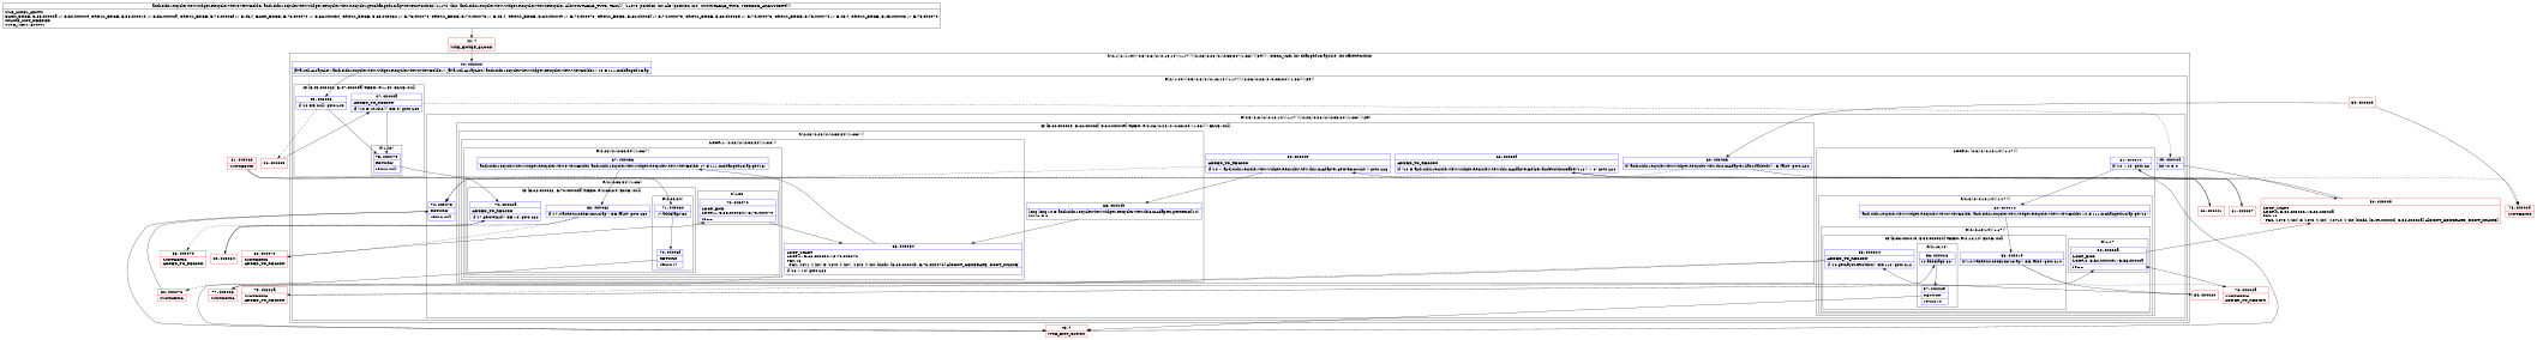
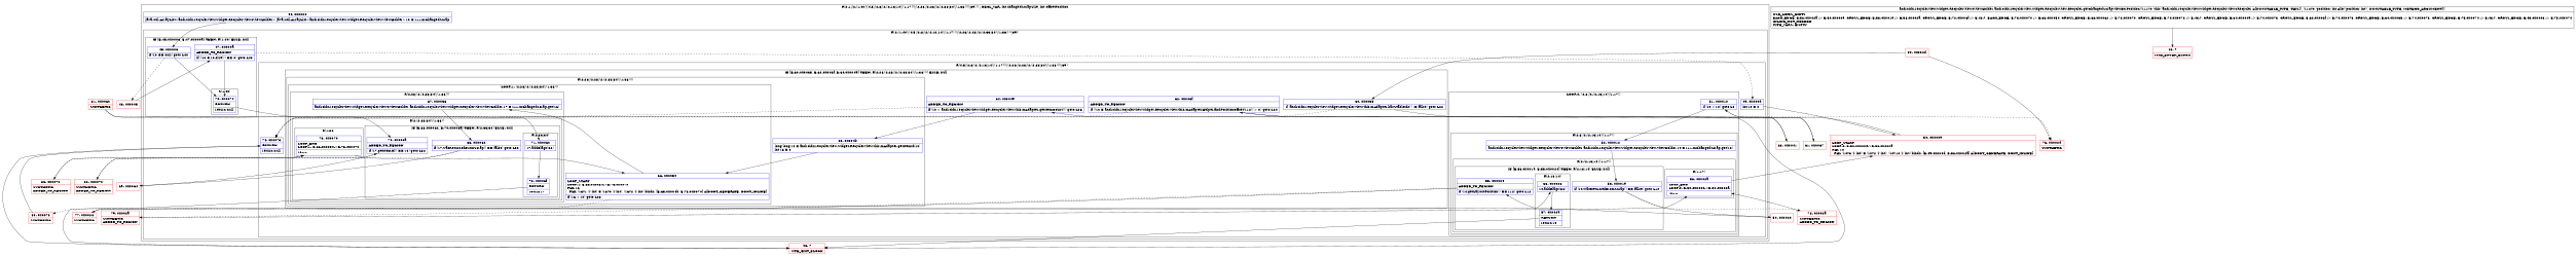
  digraph {
    node [color=blue shape=record]
    n1 [label="{75\:\ 0x0074|RETURN\l|return null\l}"]
    n2 [label="{45\:\ 0x0003|if (r0 == null) goto L40\l}"]
    n3 [label="{47\:\ 0x000a|ADDED_TO_REGION\l|if ((r0 = r0.size()) == 0) goto L40\l}"]
    n4 [label="{56\:\ 0x0026|r4.addFlags(32)\l}"]
    n5 [label="{57\:\ 0x0029|RETURN\l|return r4\l}"]
    n6 [label="{53\:\ 0x001e|if (r4.wasReturnedFromScrap() == false) goto L10\l}"]
    n7 [label="{55\:\ 0x0024|ADDED_TO_REGION\l|if (r4.getLayoutPosition() == r12) goto L12\l}"]
    n8 [label="{58\:\ 0x002a|LOOP_END\lLOOP:0: B:50:0x000e\-\>B:58:0x002a\l|r0++\l}"]
    n9 [label="{52\:\ 0x0012|androidx.recyclerview.widget.RecyclerView$ViewHolder androidx.recyclerview.widget.RecyclerView.ViewHolder r4 = r11.mChangedScrap.get(r0)\l}"]
    n10 [label="{51\:\ 0x0010|if (r0 \< r0) goto L8\l}"]
    n11 [label="{71\:\ 0x006c|r7.addFlags(32)\l}"]
    n12 [label="{72\:\ 0x006f|RETURN\l|return r7\l}"]
    n13 [label="{68\:\ 0x0062|if (r7.wasReturnedFromScrap() == false) goto L30\l}"]
    n14 [label="{70\:\ 0x006a|ADDED_TO_REGION\l|if (r7.getItemId() == r4) goto L32\l}"]
    n15 [label="{73\:\ 0x0070|LOOP_END\lLOOP:1: B:66:0x0054\-\>B:73:0x0070\l|r6++\l}"]
    n16 [label="{67\:\ 0x0056|androidx.recyclerview.widget.RecyclerView$ViewHolder androidx.recyclerview.widget.RecyclerView.ViewHolder r7 = r11.mChangedScrap.get(r6)\l}"]
    n17 [label="{66\:\ 0x0054|LOOP_START\lLOOP:1: B:66:0x0054\-\>B:73:0x0070\lPHI: r6 \l  PHI: (r6v1 'i' int) = (r6v0 'i' int), (r6v2 'i' int) binds: [B:65:0x004b, B:73:0x0070] A[DONT_GENERATE, DONT_INLINE]\l|if (r6 \< r0) goto L28\l}"]
    n18 [label="{65\:\ 0x004b|long long r4 = androidx.recyclerview.widget.RecyclerView.this.mAdapter.getItemId(r0)\lint r6 = 0\l}"]
    n19 [label="{60\:\ 0x0035|if (androidx.recyclerview.widget.RecyclerView.this.mAdapter.hasStableIds() != false) goto L22\l}"]
    n20 [label="{62\:\ 0x003f|ADDED_TO_REGION\l|if ((r0 = androidx.recyclerview.widget.RecyclerView.this.mAdapterHelper.findPositionOffset(r12)) \> 0) goto L24\l}"]
    n21 [label="{64\:\ 0x0049|ADDED_TO_REGION\l|if (r0 \< androidx.recyclerview.widget.RecyclerView.this.mAdapter.getItemCount()) goto L26\l}"]
    n22 [label="{49\:\ 0x000d|int r0 = 0\l}"]
    n23 [label="{74\:\ 0x0073|RETURN\l|return null\l}"]
    n24 [label="{44\:\ 0x0000|java.util.ArrayList\<androidx.recyclerview.widget.RecyclerView$ViewHolder\> java.util.ArrayList\<androidx.recyclerview.widget.RecyclerView.ViewHolder\> r0 = r11.mChangedScrap\l}"]
    n25 [color=red label="{43\:\ ?|MTH_EXIT_BLOCK\l}"]
    n26 [color=red label="{46\:\ 0x0005}"]
    n27 [color=red label="{54\:\ 0x0020}"]
    n28 [color=red label="{78\:\ 0x002a|SYNTHETIC\lADDED_TO_REGION\l}"]
    n29 [color=red label="{77\:\ 0x0026|SYNTHETIC\l}"]
    n30 [color=red label="{79\:\ 0x002a|SYNTHETIC\lADDED_TO_REGION\l}"]
    n31 [color=red label="{50\:\ 0x000e|LOOP_START\lLOOP:0: B:50:0x000e\-\>B:58:0x002a\lPHI: r0 \l  PHI: (r0v3 'i' int) = (r0v2 'i' int), (r0v10 'i' int) binds: [B:49:0x000d, B:58:0x002a] A[DONT_GENERATE, DONT_INLINE]\l}"]
    n32 [color=red label="{76\:\ 0x002d|SYNTHETIC\l}"]
    n33 [color=red label="{69\:\ 0x0064}"]
    n34 [color=red label="{82\:\ 0x0070|SYNTHETIC\lADDED_TO_REGION\l}"]
    n35 [color=red label="{83\:\ 0x0070|SYNTHETIC\lADDED_TO_REGION\l}"]
    n36 [color=red label="{80\:\ 0x0073|SYNTHETIC\l}"]
    n37 [color=red label="{61\:\ 0x0037}"]
    n38 [color=red label="{63\:\ 0x0041}"]
    n39 [color=red label="{81\:\ 0x006c|SYNTHETIC\l}"]
    n40 [color=red label="{42\:\ ?|MTH_ENTER_BLOCK\l}"]
    n41 [color=red label="{59\:\ 0x002d}"]
    n42 [label="{androidx.recyclerview.widget.RecyclerView$ViewHolder androidx.recyclerview.widget.RecyclerView.Recycler.getChangedScrapViewForPosition((r11v0 'this' androidx.recyclerview.widget.RecyclerView$Recycler A[IMMUTABLE_TYPE, THIS]), (r12v0 'position' int A[D('position' int), IMMUTABLE_TYPE, METHOD_ARGUMENT]))  | USE_LINES_HINTS\lBACK_EDGE: B:58:0x002a \-\> B:50:0x000e, CROSS_EDGE: B:53:0x001e \-\> B:58:0x002a, CROSS_EDGE: B:72:0x006f \-\> B:43:?, BACK_EDGE: B:73:0x0070 \-\> B:66:0x0054, CROSS_EDGE: B:68:0x0062 \-\> B:73:0x0070, CROSS_EDGE: B:74:0x0073 \-\> B:43:?, CROSS_EDGE: B:64:0x0049 \-\> B:74:0x0073, CROSS_EDGE: B:62:0x003f \-\> B:74:0x0073, CROSS_EDGE: B:60:0x0035 \-\> B:74:0x0073, CROSS_EDGE: B:75:0x0074 \-\> B:43:?, CROSS_EDGE: B:45:0x0003 \-\> B:75:0x0074\lINLINE_NOT_NEEDED\lTYPE_VARS: EMPTY\l}" color=""]
    subgraph cluster_1 {
      label="R(2:1|(2:(1:40)|(4:5|(2:8|(2:(2:13|14)|(1:17)))|(2:26|(2:28|(2:(2:33|34)|(1:36))))|39))) | DECL_VAR: int changedScrapSize, int offsetPosition\l"
      n24
      subgraph cluster_2 {
        label="R(2:(1:40)|(4:5|(2:8|(2:(2:13|14)|(1:17)))|(2:26|(2:28|(2:(2:33|34)|(1:36))))|39))"
        subgraph cluster_3 {
          label="IF [B:45:0x0003, B:47:0x000a] THEN: R(1:40) ELSE: null"
          n2
          n3
          subgraph cluster_4 {
            label="R(1:40)"
            n1
          }
        }
        subgraph cluster_5 {
          label="R(4:5|(2:8|(2:(2:13|14)|(1:17)))|(2:26|(2:28|(2:(2:33|34)|(1:36))))|39)"
          n22
          n23
          subgraph cluster_6 {
            label="LOOP:0: (2:8|(2:(2:13|14)|(1:17)))"
            n10
            subgraph cluster_7 {
              label="R(2:8|(2:(2:13|14)|(1:17)))"
              n9
              subgraph cluster_8 {
                label="R(2:(2:13|14)|(1:17))"
                subgraph cluster_9 {
                  label="IF [B:53:0x001e, B:55:0x0024] THEN: R(2:13|14) ELSE: null"
                  n6
                  n7
                  subgraph cluster_10 {
                    label="R(2:13|14)"
                    n4
                    n5
                  }
                }
                subgraph cluster_11 {
                  label="R(1:17)"
                  n8
                }
              }
            }
          }
          subgraph cluster_12 {
            label="IF [B:60:0x0035, B:62:0x003f, B:64:0x0049] THEN: R(2:26|(2:28|(2:(2:33|34)|(1:36)))) ELSE: null"
            n19
            n20
            n21
            subgraph cluster_13 {
              label="R(2:26|(2:28|(2:(2:33|34)|(1:36))))"
              n18
              subgraph cluster_14 {
                label="LOOP:1: (2:28|(2:(2:33|34)|(1:36)))"
                n17
                subgraph cluster_15 {
                  label="R(2:28|(2:(2:33|34)|(1:36)))"
                  n16
                  subgraph cluster_16 {
                    label="R(2:(2:33|34)|(1:36))"
                    subgraph cluster_17 {
                      label="IF [B:68:0x0062, B:70:0x006a] THEN: R(2:33|34) ELSE: null"
                      n13
                      n14
                      subgraph cluster_18 {
                        label="R(2:33|34)"
                        n11
                        n12
                      }
                    }
                    subgraph cluster_19 {
                      label="R(1:36)"
                      n15
                    }
                  }
                }
              }
            }
          }
        }
      }
    }
    n1 -> n25
    n2 -> n1
    n2 -> n26 [style=dashed]
    n3 -> n1
    n3 -> n22 [style=dashed]
    n4 -> n5
    n5 -> n25
    n6 -> n27
    n6 -> n28 [style=dashed]
    n7 -> n29
    n7 -> n30 [style=dashed]
    n8 -> n31
    n9 -> n6
    n10 -> n9
    n10 -> n32 [style=dashed]
    n11 -> n12
    n12 -> n25
    n13 -> n33
    n13 -> n34 [style=dashed]
    n14 -> n35 [style=dashed]
    n15 -> n17
    n16 -> n13
    n17 -> n16
    n17 -> n36 [style=dashed]
    n18 -> n17
    n19 -> n23 [style=dashed]
    n19 -> n37
    n20 -> n23 [style=dashed]
    n20 -> n38
    n21 -> n18
    n21 -> n23 [style=dashed]
    n22 -> n31
    n23 -> n25
    n24 -> n2
    n26 -> n3
    n27 -> n7
    n28 -> n8
    n29 -> n4
    n30 -> n8
    n31 -> n10
    n33 -> n14
    n34 -> n15
+   n35 -> n15
    n36 -> n23
    n37 -> n20
    n38 -> n21
    n39 -> n11
    n39 -> n14
-   n40 -> n24
    n41 -> n19
    n41 -> n32
    n42 -> n40
  }
